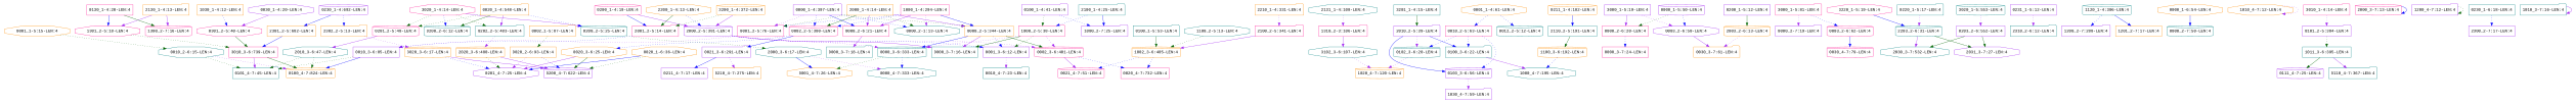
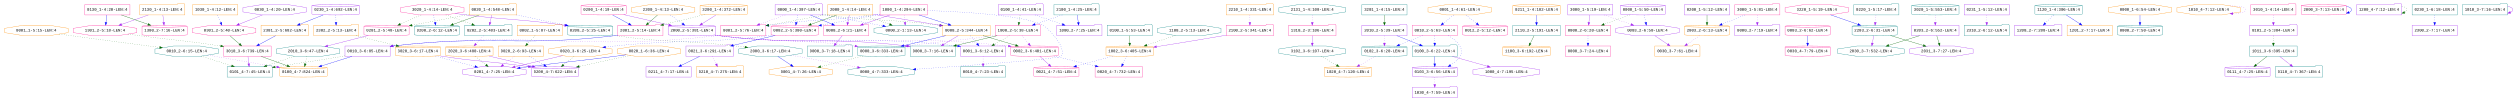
  digraph {
    fontname="Liberation Mono"
    node [color=teal fontname="Liberation Mono" shape=folder]
    edge [color=blue fontname="Liberation Mono" style=dotted]
    "3020_1-4:14-LEN:4" [color=deeppink shape=octagon]
    "0200_2-6:12-LEN:4" [shape=cylinder]
    "0201_2-5:48-LEN:4" [color=deeppink shape=cylinder]
    "0202_2-5:483-LEN:4"
    "0200_2-5:25-LEN:4" [shape=cylinder]
    "2010_3-6:47-LEN:4" [shape=octagon]
    "2020_3-6:480-LEN:4" [color=darkorange shape=cylinder]
    "2000_3-6:17-LEN:4" [shape=octagon]
    "0101_4-7:45-LEN:4"
    "0100_4-7:824-LEN:4" [color=darkorange shape=cylinder]
    "0201_4-7:25-LEN:4" [color=purple shape=octagon]
    "0200_4-7:622-LEN:4" [color=purple shape=cylinder]
    "0000_4-7:333-LEN:4" [shape=octagon]
    "0001_4-7:26-LEN:4" [color=darkorange shape=octagon]
    "2010_2-5:39-LEN:4" [color=purple]
    "0100_3-6:22-LEN:4"
    "0102_3-6:20-LEN:4" [shape=cylinder]
    "0103_3-6:56-LEN:4" [color=purple shape=cylinder]
-   "1000_4-7:195-LEN:4" [shape=octagon]
+   "1000_4-7:195-LEN:4" [color=purple shape=octagon]
    "1020_4-7:120-LEN:4" [color=darkorange shape=cylinder]
    "1030_4-7:59-LEN:4" [color=purple]
    "2100_2-5:341-LEN:4" [color=deeppink]
    "1002_3-6:405-LEN:4" [color=darkorange shape=cylinder]
    "0021_4-7:51-LEN:4" [color=deeppink shape=cylinder]
    "0020_4-7:732-LEN:4" [color=deeppink shape=box]
    "0003_2-6:50-LEN:4" [color=purple shape=octagon]
    "0030_3-7:61-LEN:4" [color=darkorange]
    "0003_2-6:62-LEN:4" [color=deeppink shape=cylinder]
    "0030_4-7:79-LEN:4" [color=deeppink shape=cylinder]
    "2001_2-5:14-LEN:4" [color=deeppink]
    "0010_3-6:85-LEN:4" [color=purple shape=box]
    "0000_1-5:50-LEN:4" [color=purple shape=cylinder]
    "0000_2-6:20-LEN:4" [color=deeppink shape=box]
    "0000_3-7:24-LEN:4" [color=deeppink shape=box]
    "0001_3-6:12-LEN:4" [color=purple shape=box]
    "0010_4-7:23-LEN:4"
    "0200_1-4:19-LEN:4" [color=deeppink shape=cylinder]
    "2000_2-5:381-LEN:4" [color=purple shape=cylinder]
    "0000_3-6:333-LEN:4" [shape=cylinder]
    "0002_3-6:401-LEN:4" [color=deeppink shape=cylinder]
    "0000_3-7:16-LEN:4" [shape=box]
    "1301_2-5:18-LEN:4" [color=deeppink shape=octagon]
    "3010_3-6:739-LEN:4" [color=deeppink shape=box]
    "3102_3-6:107-LEN:4" [shape=octagon]
    "0021_3-6:291-LEN:4" [color=purple]
    "0211_4-7:17-LEN:4" [color=purple shape=box]
    "0210_4-7:275-LEN:4" [color=darkorange]
    "0000_1-4:397-LEN:4" [color=purple]
    "0002_2-5:300-LEN:4" [color=deeppink shape=cylinder]
    "0000_2-5:344-LEN:4" [color=darkorange shape=box]
    "0000_2-6:21-LEN:4" [color=deeppink]
    n52 [label="0000_2-1:13-LEN:4" shape=octagon]
    "0001_2-5:76-LEN:4" [color=deeppink]
    "0020_3-6:25-LEN:4" [color=darkorange shape=octagon]
    "0000_3-7:18-LEN:4"
    "1100_3-6:192-LEN:4" [color=darkorange shape=cylinder]
    "0010_2-6:15-LEN:4" [shape=octagon]
    "2131_1-4:108-LEN:4" [shape=octagon]
    n59 [color=deeppink label="1310_2-3:106-LEN:4"]
    "2203_2-6:31-LEN:4" [shape=cylinder]
    "0220_1-5:17-LEN:4"
    "2030_3-7:532-LEN:4" [shape=octagon]
    "2031_3-7:27-LEN:4" [color=purple shape=octagon]
    "0231_1-5:12-LEN:4" [color=purple shape=box]
    "2310_2-6:12-LEN:4"
    "0030_1-4:20-LEN:4" [color=purple shape=octagon]
    "0301_2-5:40-LEN:4" [color=deeppink shape=octagon]
    "0100_1-5:53-LEN:4"
    "0001_1-5:15-LEN:4" [color=darkorange shape=octagon]
    "2302_2-5:13-LEN:4" [color=darkorange]
    "3020_3-6:17-LEN:4" [color=darkorange shape=cylinder]
    "1120_1-4:306-LEN:4" [shape=cylinder]
    "1200_2-7:288-LEN:4" [color=purple]
    "1201_2-7:17-LEN:4" [color=darkorange shape=box]
    "2003_2-6:13-LEN:4" [color=darkorange shape=cylinder]
    "0010_2-5:63-LEN:4" [color=deeppink shape=box]
    "0000_1-6:54-LEN:4" [color=darkorange shape=octagon]
    "0000_2-7:50-LEN:4" [shape=cylinder]
    "2210_1-4:331-LEN:4" [color=darkorange]
    "3201_1-4:15-LEN:4" [shape=box]
    "1010_4-7:12-LEN:4" [color=darkorange shape=octagon]
    "2110_2-5:191-LEN:4" [shape=box]
    "0101_2-5:384-LEN:4" [color=purple]
    "1011_3-6:395-LEN:4" [shape=box]
    "0111_4-7:25-LEN:4" [color=purple shape=cylinder]
    "0110_4-7:367-LEN:4"
    "0230_1-4:692-LEN:4" [color=purple shape=cylinder]
    "2301_2-5:682-LEN:4" [color=darkorange]
    "1000_2-5:38-LEN:4" [color=deeppink]
    "1000_1-4:294-LEN:4" [color=deeppink shape=box]
    "0002_1-5:87-LEN:4" [color=darkorange]
    "0020_2-6:93-LEN:4" [color=darkorange shape=box]
    "2000_3-7:13-LEN:4" [color=deeppink shape=cylinder]
    "3220_1-5:19-LEN:4" [color=deeppink shape=octagon]
    "1200_4-7:12-LEN:4" [color=purple]
    "0200_1-5:12-LEN:4" [color=purple shape=box]
    "1030_1-4:12-LEN:4" [color=darkorange shape=box]
    "0100_1-4:41-LEN:4" [color=purple]
    "1000_2-7:25-LEN:4" [color=purple]
    "0020_1-6:36-LEN:4" [color=darkorange shape=octagon]
    "2000_1-4:14-LEN:4" [color=darkorange shape=box]
    "2200_1-4:13-LEN:4" [color=darkorange shape=octagon]
    "0001_1-4:61-LEN:4" [color=darkorange shape=octagon]
-   "0012_2-5:12-LEN:4" [shape=cylinder]
+   "0012_2-5:12-LEN:4" [color=deeppink shape=cylinder]
    "0230_1-6:18-LEN:4" [shape=box]
    "2300_2-7:17-LEN:4" [color=purple shape=box]
    "0020_1-4:548-LEN:4" [color=darkorange]
    "1010_3-7:16-LEN:4"
    "3000_1-5:81-LEN:4" [color=deeppink]
    "0000_2-7:19-LEN:4" [color=purple]
    "2130_1-4:13-LEN:4" [color=darkorange]
    "1300_2-7:16-LEN:4" [color=deeppink shape=cylinder]
    "2100_1-4:25-LEN:4"
    "0211_1-4:182-LEN:4" [color=darkorange shape=cylinder]
    "1100_2-5:13-LEN:4" [shape=octagon]
    "3200_1-4:372-LEN:4" [color=darkorange shape=cylinder]
    "3000_1-5:19-LEN:4" [color=purple shape=box]
    "3010_1-4:14-LEN:4" [color=deeppink]
    "3020_1-5:553-LEN:4" [shape=cylinder]
    "0203_2-6:552-LEN:4" [color=purple shape=box]
    "0130_1-4:20-LEN:4" [color=deeppink shape=box]
    "3020_1-4:14-LEN:4" -> "0200_2-6:12-LEN:4"
    "3020_1-4:14-LEN:4" -> "0201_2-5:48-LEN:4" [color=darkgreen]
    "3020_1-4:14-LEN:4" -> "0202_2-5:483-LEN:4" [color=darkgreen]
    "3020_1-4:14-LEN:4" -> "0200_2-5:25-LEN:4" [color=purple style=solid]
    "0201_2-5:48-LEN:4" -> "2010_3-6:47-LEN:4" [color=purple style=solid]
    "0202_2-5:483-LEN:4" -> "2020_3-6:480-LEN:4" [color=purple]
    "0200_2-5:25-LEN:4" -> "2000_3-6:17-LEN:4" [color=darkgreen]
    "2010_3-6:47-LEN:4" -> "0101_4-7:45-LEN:4" [color=darkgreen]
    "2010_3-6:47-LEN:4" -> "0100_4-7:824-LEN:4" [color=darkgreen]
    "2020_3-6:480-LEN:4" -> "0201_4-7:25-LEN:4" [color=darkgreen]
    "2020_3-6:480-LEN:4" -> "0200_4-7:622-LEN:4" [color=purple style=solid]
    "2000_3-6:17-LEN:4" -> "0000_4-7:333-LEN:4" [color=purple]
    "2000_3-6:17-LEN:4" -> "0001_4-7:26-LEN:4" [style=solid]
    "2010_2-5:39-LEN:4" -> "0100_3-6:22-LEN:4" [style=solid]
    "2010_2-5:39-LEN:4" -> "0102_3-6:20-LEN:4" [color=purple]
-   "2010_2-5:39-LEN:4" -> "0103_3-6:56-LEN:4" [style=solid]
+   "0100_3-6:22-LEN:4" -> "0103_3-6:56-LEN:4" [style=solid]
    "0100_3-6:22-LEN:4" -> "1000_4-7:195-LEN:4" [color=purple style=solid]
    "0102_3-6:20-LEN:4" -> "1020_4-7:120-LEN:4" [color=purple]
    "0103_3-6:56-LEN:4" -> "1030_4-7:59-LEN:4" [color=purple]
    "2100_2-5:341-LEN:4" -> "1002_3-6:405-LEN:4" [color=purple style=solid]
    "1002_3-6:405-LEN:4" -> "0021_4-7:51-LEN:4"
    "1002_3-6:405-LEN:4" -> "0020_4-7:732-LEN:4"
    "0003_2-6:50-LEN:4" -> "0030_3-7:61-LEN:4" [color=purple style=solid]
    "0003_2-6:62-LEN:4" -> "0030_4-7:79-LEN:4" [style=solid]
-   "2001_2-5:14-LEN:4" -> "0010_3-6:85-LEN:4"
+   "2001_2-5:14-LEN:4" -> "0010_3-6:85-LEN:4" [style=solid]
    "0010_3-6:85-LEN:4" -> "0101_4-7:45-LEN:4" [color=darkgreen]
    "0010_3-6:85-LEN:4" -> "0100_4-7:824-LEN:4" [style=solid]
    "0000_1-5:50-LEN:4" -> "0003_2-6:50-LEN:4"
    "0000_1-5:50-LEN:4" -> "0000_2-6:20-LEN:4" [color=darkgreen]
    "0000_2-6:20-LEN:4" -> "0000_3-7:24-LEN:4"
    "0001_3-6:12-LEN:4" -> "0010_4-7:23-LEN:4" [color=purple]
    "0200_1-4:19-LEN:4" -> "2001_2-5:14-LEN:4" [style=solid]
    "0200_1-4:19-LEN:4" -> "2000_2-5:381-LEN:4" [color=purple style=solid]
    "2000_2-5:381-LEN:4" -> "0001_3-6:12-LEN:4"
    "2000_2-5:381-LEN:4" -> "0000_3-6:333-LEN:4" [color=purple]
    "2000_2-5:381-LEN:4" -> "0002_3-6:401-LEN:4" [color=purple]
    "2000_2-5:381-LEN:4" -> "0000_3-7:16-LEN:4" [color=purple style=solid]
-   "0000_3-6:333-LEN:4" -> "0000_4-7:333-LEN:4"
+   "1000_1-4:294-LEN:4" -> "0000_4-7:333-LEN:4"
    "0000_3-6:333-LEN:4" -> "0001_4-7:26-LEN:4" [color=darkgreen]
    "0002_3-6:401-LEN:4" -> "0021_4-7:51-LEN:4" [color=purple style=solid]
    "0002_3-6:401-LEN:4" -> "0020_4-7:732-LEN:4"
    "1301_2-5:18-LEN:4" -> "3010_3-6:739-LEN:4" [color=darkgreen]
    "3010_3-6:739-LEN:4" -> "0101_4-7:45-LEN:4" [color=purple style=solid]
    "3010_3-6:739-LEN:4" -> "0100_4-7:824-LEN:4" [color=darkgreen style=solid]
-   "3102_3-6:107-LEN:4" -> "1020_4-7:120-LEN:4" [color=purple]
+   "3102_3-6:107-LEN:4" -> "1020_4-7:120-LEN:4" [color=darkgreen]
    "0021_3-6:291-LEN:4" -> "0211_4-7:17-LEN:4" [style=solid]
    "0021_3-6:291-LEN:4" -> "0210_4-7:275-LEN:4" [color=purple]
    "0000_1-4:397-LEN:4" -> "0002_2-5:300-LEN:4"
    "0000_1-4:397-LEN:4" -> "0000_2-5:344-LEN:4" [color=darkgreen]
    "0000_1-4:397-LEN:4" -> "0000_2-6:21-LEN:4" [style=solid]
    "0000_1-4:397-LEN:4" -> n52
    "0000_1-4:397-LEN:4" -> "0001_2-5:76-LEN:4" [color=purple]
    "0002_2-5:300-LEN:4" -> "0021_3-6:291-LEN:4" [style=solid]
    "0002_2-5:300-LEN:4" -> "0020_3-6:25-LEN:4"
    "0000_2-5:344-LEN:4" -> "0001_3-6:12-LEN:4"
    "0000_2-5:344-LEN:4" -> "0000_3-6:333-LEN:4" [style=solid]
    "0000_2-5:344-LEN:4" -> "0002_3-6:401-LEN:4" [color=darkgreen style=solid]
    "0000_2-5:344-LEN:4" -> "0000_3-7:16-LEN:4" [color=purple style=solid]
    "0000_2-6:21-LEN:4" -> "0000_3-7:18-LEN:4" [color=purple style=solid]
    "0001_2-5:76-LEN:4" -> "0010_3-6:85-LEN:4" [color=purple]
    "0020_3-6:25-LEN:4" -> "0201_4-7:25-LEN:4" [color=purple style=solid]
-   "0020_3-6:25-LEN:4" -> "0200_4-7:622-LEN:4" [color=darkgreen style=solid]
-   "1100_3-6:192-LEN:4" -> "1000_4-7:195-LEN:4"
+   "0020_3-6:25-LEN:4" -> "0200_4-7:622-LEN:4" [color=darkgreen]
    "0010_2-6:15-LEN:4" -> "0101_4-7:45-LEN:4" [color=darkgreen]
    "0010_2-6:15-LEN:4" -> "0100_4-7:824-LEN:4" [color=purple]
    "2131_1-4:108-LEN:4" -> n59 [color=purple]
    n59 -> "3102_3-6:107-LEN:4" [color=purple style=solid]
    "2203_2-6:31-LEN:4" -> "2030_3-7:532-LEN:4" [color=purple style=solid]
    "2203_2-6:31-LEN:4" -> "2031_3-7:27-LEN:4" [color=darkgreen style=solid]
    "0220_1-5:17-LEN:4" -> "2203_2-6:31-LEN:4" [color=purple]
    "0231_1-5:12-LEN:4" -> "2310_2-6:12-LEN:4" [color=purple]
    "0030_1-4:20-LEN:4" -> "0301_2-5:40-LEN:4" [color=purple style=solid]
    "0301_2-5:40-LEN:4" -> "3010_3-6:739-LEN:4" [color=darkgreen style=solid]
    "0100_1-5:53-LEN:4" -> "1002_3-6:405-LEN:4" [color=darkgreen style=solid]
    "0001_1-5:15-LEN:4" -> "0010_2-6:15-LEN:4" [color=darkgreen]
-   "2302_2-5:13-LEN:4" -> "3020_3-6:17-LEN:4" [color=purple]
+   "2302_2-5:13-LEN:4" -> "3020_3-6:17-LEN:4" [color=darkgreen]
    "3020_3-6:17-LEN:4" -> "0201_4-7:25-LEN:4"
    "3020_3-6:17-LEN:4" -> "0200_4-7:622-LEN:4" [color=purple style=solid]
    "1120_1-4:306-LEN:4" -> "1200_2-7:288-LEN:4"
    "1120_1-4:306-LEN:4" -> "1201_2-7:17-LEN:4" [style=solid]
    "2003_2-6:13-LEN:4" -> "0030_3-7:61-LEN:4" [color=purple]
    "0010_2-5:63-LEN:4" -> "0100_3-6:22-LEN:4"
    "0010_2-5:63-LEN:4" -> "0102_3-6:20-LEN:4"
    "0010_2-5:63-LEN:4" -> "0103_3-6:56-LEN:4"
    "0000_1-6:54-LEN:4" -> "0000_2-7:50-LEN:4" [style=solid]
    "2210_1-4:331-LEN:4" -> "2100_2-5:341-LEN:4" [color=purple]
    "3201_1-4:15-LEN:4" -> "2010_2-5:39-LEN:4" [color=darkgreen style=solid]
    "1010_4-7:12-LEN:4" -> "1010_4-7:12-LEN:4" [color=purple]
    "2110_2-5:191-LEN:4" -> "1100_3-6:192-LEN:4" [color=darkgreen style=solid]
    "0101_2-5:384-LEN:4" -> "1011_3-6:395-LEN:4" [color=darkgreen]
    "1011_3-6:395-LEN:4" -> "0111_4-7:25-LEN:4" [color=darkgreen style=solid]
    "1011_3-6:395-LEN:4" -> "0110_4-7:367-LEN:4" [color=purple style=solid]
    "0230_1-4:692-LEN:4" -> "2302_2-5:13-LEN:4"
    "0230_1-4:692-LEN:4" -> "2301_2-5:682-LEN:4" [style=solid]
    "2301_2-5:682-LEN:4" -> "3010_3-6:739-LEN:4" [style=solid]
    "1000_2-5:38-LEN:4" -> "0001_3-6:12-LEN:4" [color=darkgreen]
    "1000_2-5:38-LEN:4" -> "0000_3-6:333-LEN:4" [color=purple]
    "1000_2-5:38-LEN:4" -> "0002_3-6:401-LEN:4" [color=purple]
    "1000_2-5:38-LEN:4" -> "0000_3-7:16-LEN:4" [color=darkgreen style=solid]
    "1000_1-4:294-LEN:4" -> "0002_2-5:300-LEN:4"
    "1000_1-4:294-LEN:4" -> "0000_2-5:344-LEN:4" [style=solid]
    "1000_1-4:294-LEN:4" -> "0000_2-6:21-LEN:4" [color=purple style=solid]
    "1000_1-4:294-LEN:4" -> n52 [color=purple]
    "1000_1-4:294-LEN:4" -> "0001_2-5:76-LEN:4"
    "0002_1-5:87-LEN:4" -> "0020_2-6:93-LEN:4" [color=darkgreen]
    "0020_2-6:93-LEN:4" -> "0201_4-7:25-LEN:4" [color=purple]
    "0020_2-6:93-LEN:4" -> "0200_4-7:622-LEN:4"
    "2000_3-7:13-LEN:4" -> "2000_3-7:13-LEN:4" [style=solid]
    "3220_1-5:19-LEN:4" -> "2203_2-6:31-LEN:4" [style=solid]
    "1200_4-7:12-LEN:4" -> "1200_4-7:12-LEN:4" [color=darkgreen]
    "0200_1-5:12-LEN:4" -> "2003_2-6:13-LEN:4" [color=darkgreen style=solid]
    "1030_1-4:12-LEN:4" -> "0301_2-5:40-LEN:4"
    "0100_1-4:41-LEN:4" -> "1000_2-5:38-LEN:4" [color=darkgreen]
    "0100_1-4:41-LEN:4" -> "1000_2-7:25-LEN:4"
    "0020_1-6:36-LEN:4" -> "0201_4-7:25-LEN:4" [style=solid]
    "0020_1-6:36-LEN:4" -> "0200_4-7:622-LEN:4" [color=darkgreen]
    "2000_1-4:14-LEN:4" -> "0002_2-5:300-LEN:4" [color=darkgreen style=solid]
    "2000_1-4:14-LEN:4" -> "0000_2-5:344-LEN:4" [color=purple style=solid]
    "2000_1-4:14-LEN:4" -> "0000_2-6:21-LEN:4" [color=purple style=solid]
    "2000_1-4:14-LEN:4" -> n52 [color=darkgreen]
    "2000_1-4:14-LEN:4" -> "0001_2-5:76-LEN:4" [color=darkgreen]
    "2200_1-4:13-LEN:4" -> "2001_2-5:14-LEN:4" [color=darkgreen style=solid]
    "2200_1-4:13-LEN:4" -> "2000_2-5:381-LEN:4"
    "0001_1-4:61-LEN:4" -> "0010_2-5:63-LEN:4"
    "0001_1-4:61-LEN:4" -> "0012_2-5:12-LEN:4"
    "0230_1-6:18-LEN:4" -> "2300_2-7:17-LEN:4"
    "0020_1-4:548-LEN:4" -> "0200_2-6:12-LEN:4" [color=darkgreen style=solid]
    "0020_1-4:548-LEN:4" -> "0201_2-5:48-LEN:4" [color=darkgreen]
    "0020_1-4:548-LEN:4" -> "0202_2-5:483-LEN:4" [color=purple style=solid]
    "0020_1-4:548-LEN:4" -> "0200_2-5:25-LEN:4"
    "1010_3-7:16-LEN:4" -> "1010_3-7:16-LEN:4" [color=purple style=solid]
-   "3000_1-5:81-LEN:4" -> "0003_2-6:62-LEN:4"
+   "3000_1-5:81-LEN:4" -> "2003_2-6:13-LEN:4"
    "3000_1-5:81-LEN:4" -> "0000_2-7:19-LEN:4" [color=purple]
    "2130_1-4:13-LEN:4" -> "1301_2-5:18-LEN:4" [color=purple style=solid]
    "2130_1-4:13-LEN:4" -> "1300_2-7:16-LEN:4" [color=purple style=solid]
    "2100_1-4:25-LEN:4" -> "1000_2-5:38-LEN:4"
    "2100_1-4:25-LEN:4" -> "1000_2-7:25-LEN:4" [style=solid]
    "0211_1-4:182-LEN:4" -> "2110_2-5:191-LEN:4" [style=solid]
    "1100_2-5:13-LEN:4" -> "1002_3-6:405-LEN:4" [color=darkgreen]
    "3200_1-4:372-LEN:4" -> "2001_2-5:14-LEN:4" [color=darkgreen]
    "3200_1-4:372-LEN:4" -> "2000_2-5:381-LEN:4" [color=purple style=solid]
    "3000_1-5:19-LEN:4" -> "0003_2-6:50-LEN:4" [color=purple]
    "3000_1-5:19-LEN:4" -> "0000_2-6:20-LEN:4" [color=purple style=solid]
    "3010_1-4:14-LEN:4" -> "0101_2-5:384-LEN:4" [color=purple]
    "3020_1-5:553-LEN:4" -> "0203_2-6:552-LEN:4" [color=purple]
    "0203_2-6:552-LEN:4" -> "2030_3-7:532-LEN:4" [color=darkgreen style=solid]
    "0203_2-6:552-LEN:4" -> "2031_3-7:27-LEN:4" [color=darkgreen style=solid]
    "0130_1-4:20-LEN:4" -> "1301_2-5:18-LEN:4" [style=solid]
    "0130_1-4:20-LEN:4" -> "1300_2-7:16-LEN:4" [color=darkgreen style=solid]
  }
